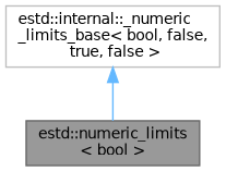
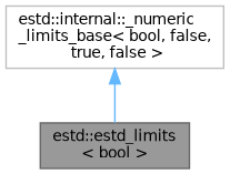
  digraph {
    node [fontname=Helvetica fontsize=10 shape=box style=filled]
-   n1 [color=gray40 fillcolor=grey60 fontcolor=black height=0.2 label="estd::numeric_limits\l\< bool \>" width=0.4]
+   n1 [color=gray40 fillcolor=grey60 fontcolor=black height=0.2 label="estd::estd_limits\l\< bool \>" width=0.4]
    n2 [color=grey75 fillcolor=white height=0.2 label="estd::internal::_numeric\l_limits_base\< bool, false,\l true, false \>" width=0.4]
    n2 -> n1 [color=steelblue1 dir=back fontname=Helvetica fontsize=10 labelfontname=Helvetica labelfontsize=10 style=solid]
  }
